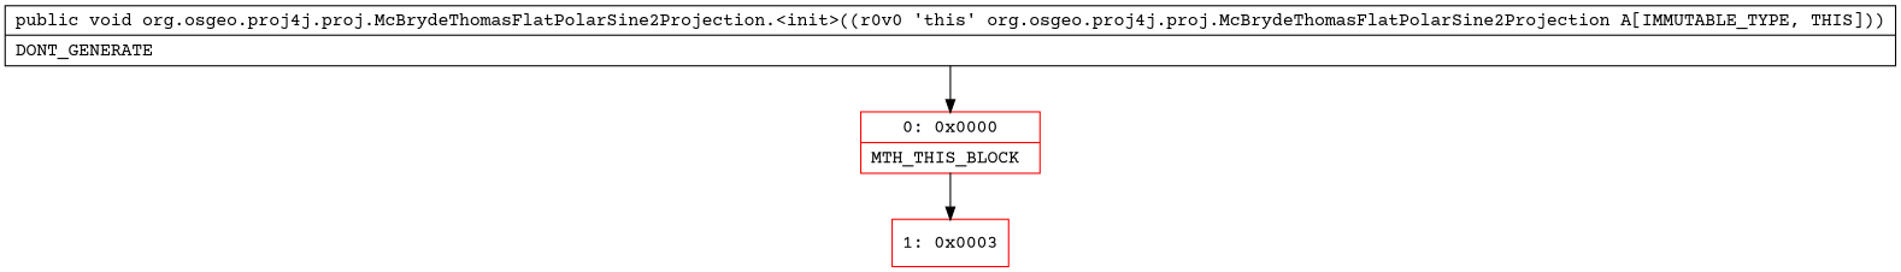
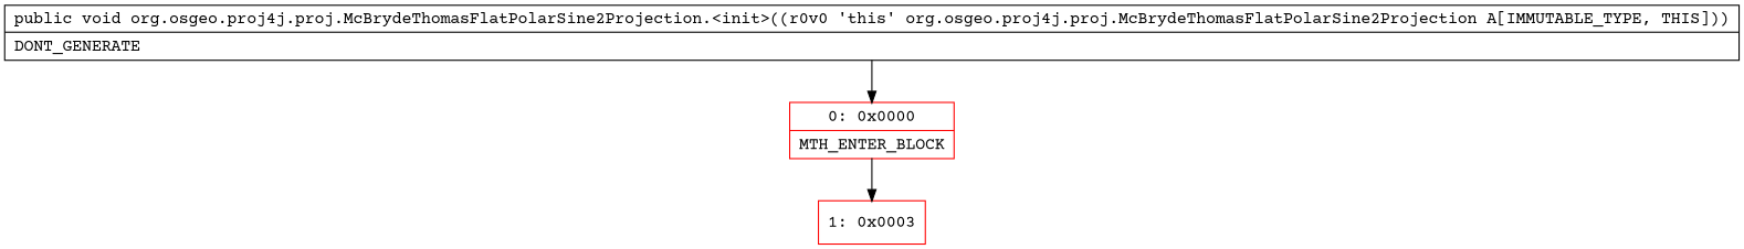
  digraph {
    fontname="Courier Prime"
    node [color=red shape=record fontname="Courier Prime"]
    edge [fontname="Courier Prime"]
-   n1 [label="{0\:\ 0x0000|MTH_THIS_BLOCK\l}"]
+   n1 [label="{0\:\ 0x0000|MTH_ENTER_BLOCK\l}"]
    n2 [label="{1\:\ 0x0003}"]
    n3 [label="{public void org.osgeo.proj4j.proj.McBrydeThomasFlatPolarSine2Projection.\<init\>((r0v0 'this' org.osgeo.proj4j.proj.McBrydeThomasFlatPolarSine2Projection A[IMMUTABLE_TYPE, THIS]))  | DONT_GENERATE\l}" color=""]
    subgraph cluster_1 {
      label="R(0)"
    }
    n1 -> n2
    n3 -> n1
  }
